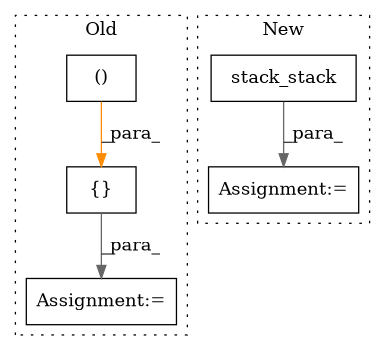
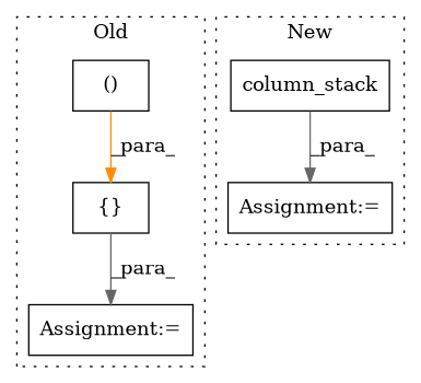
  digraph {
    node [a=7 l=1 shape=box]
    edge [color=gray40]
    n1 [a=4 l="6,2" label="{}" s="960,1055"]
    n2 [a=106 l=31 label="()" s=966]
    n3 [label="Assignment:=" s=941]
-   n4 [a=32 l="18,2" label=stack_stack s="1470,1528"]
+   n4 [a=32 l="18,2" label=column_stack s="1470,1528"]
    n5 [label="Assignment:=" s=1537]
    subgraph cluster_1 {
      label=Old
      style=dotted
      n1
      n2
      n3
    }
    subgraph cluster_2 {
      label=New
      style=dotted
      n4
      n5
    }
    n1 -> n3 [label=_para_]
    n2 -> n1 [label=_para_ color=darkorange]
    n4 -> n5 [label=_para_]
  }
